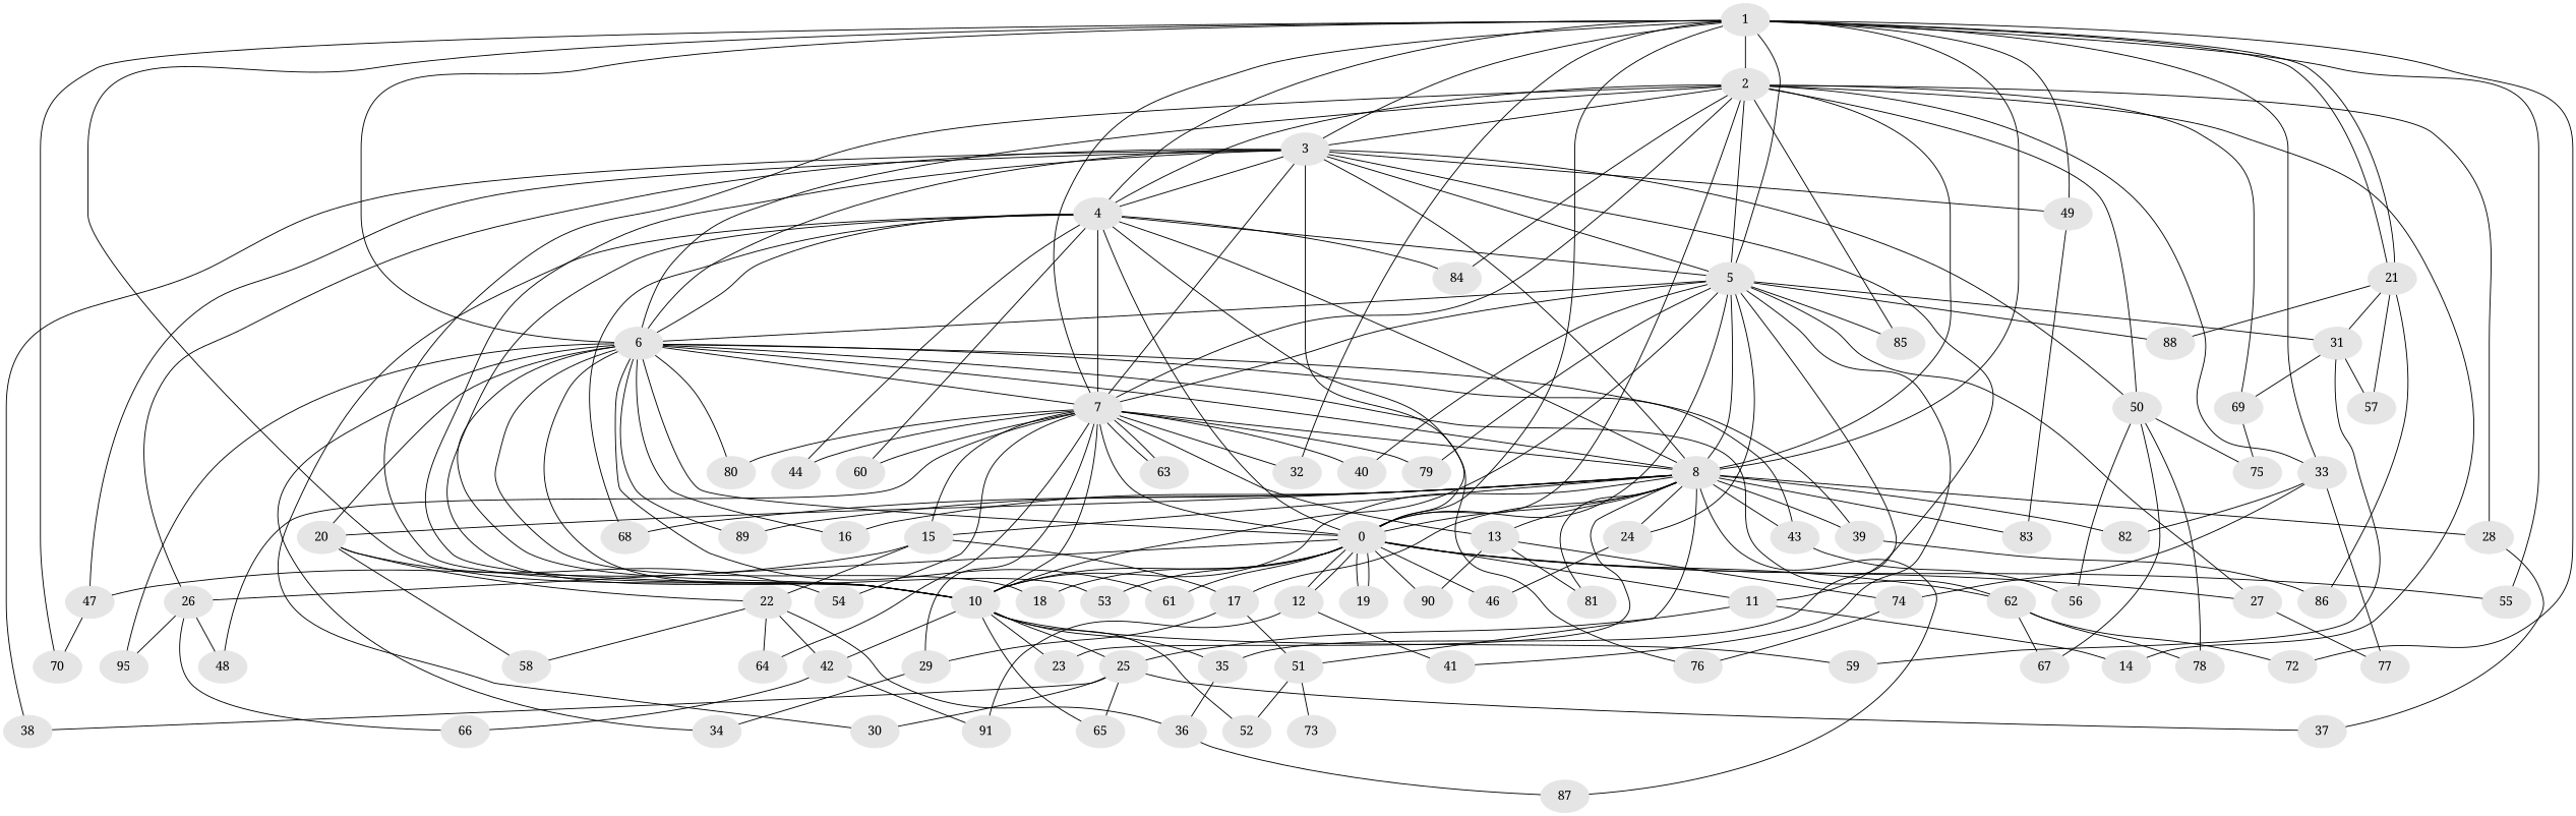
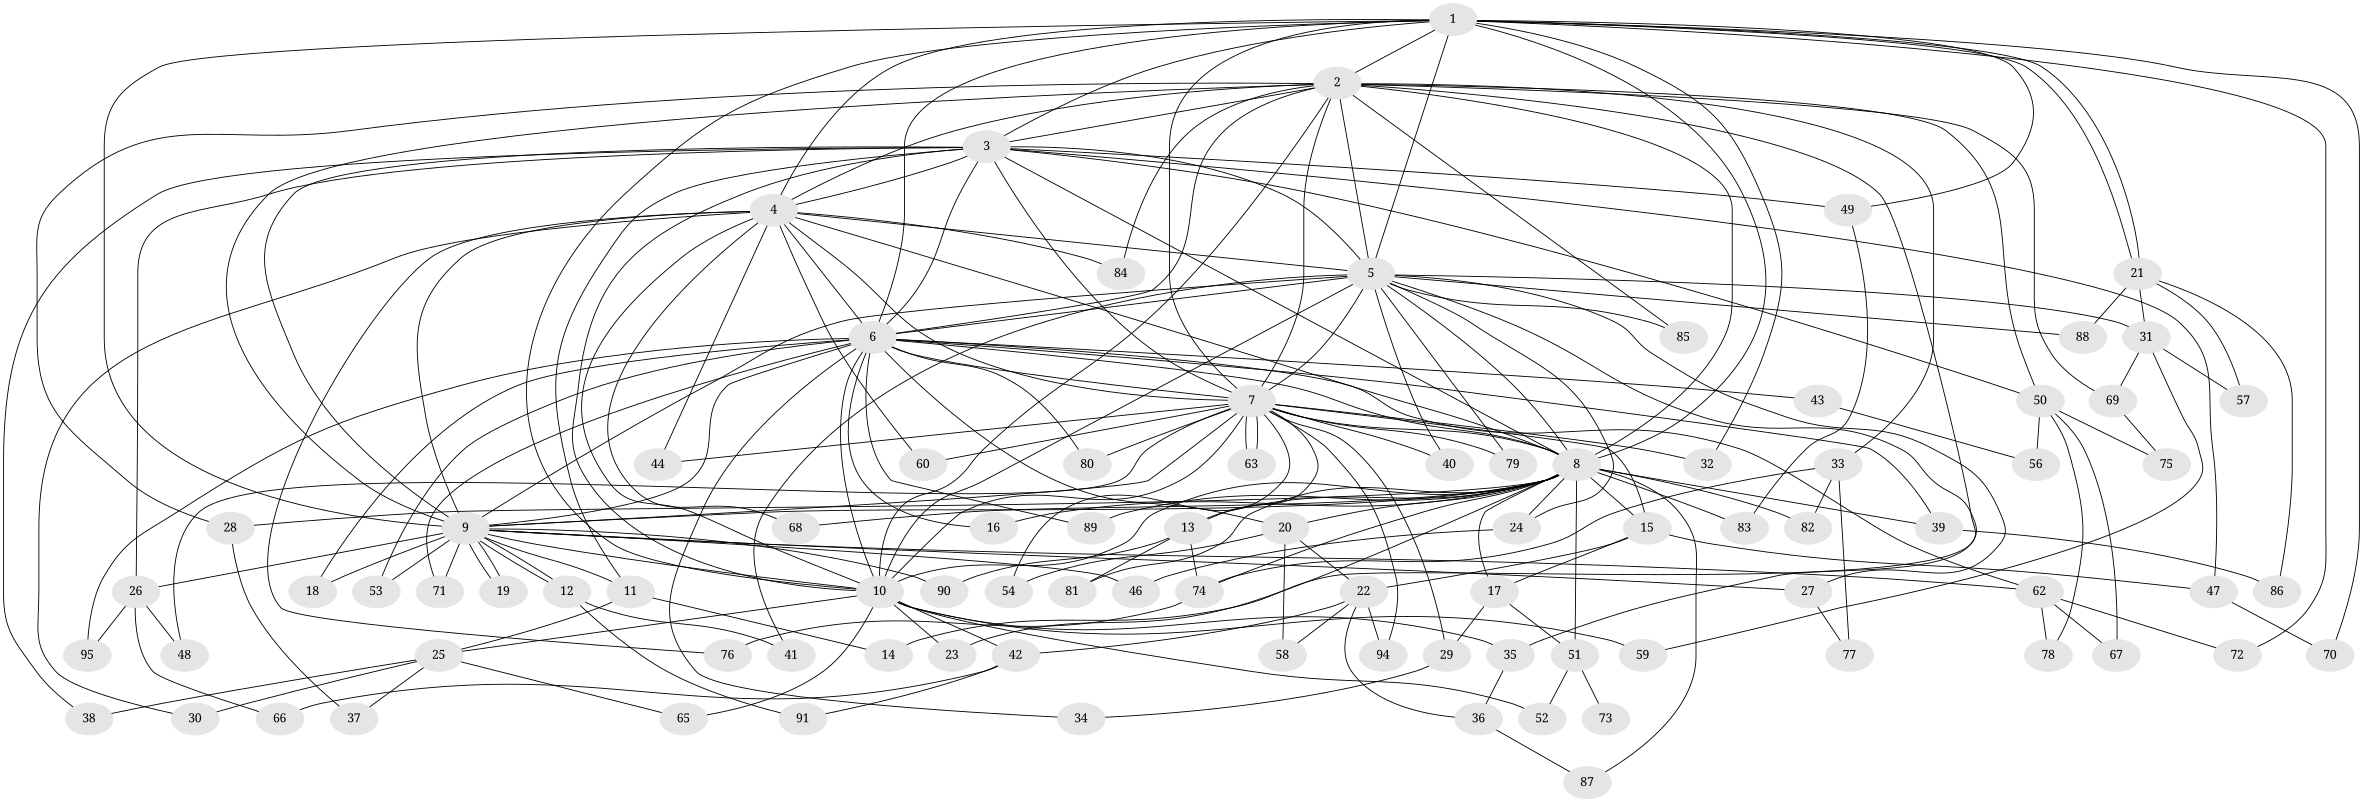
  graph {
    fontname="Noto Serif"
    node [color=gray90 fontname="Noto Serif" style=filled]
    edge [fontname="Noto Serif"]
    1
    2
    3
    4
    5
    6
    7
    8
-   9 [label=0]
+   9
    10
    21
    32
    33
    49
-   55
    70
    72
    14
    28
    50
    69
    84
    85
    11
    26
    38
    47
    30
    44
    60
    68
    76
    24
    27
    31
    35
    40
    41
    79
    88
    16
    18
    20
    34
    39
    43
    n47 [label=95]
    53
-   61
+   61 [label=71]
    62
    80
    89
    13
    15
    29
    48
    54
    63
-   64
+   64 [label=94]
    17
    23
    51
    81
    82
    83
    87
    12
    19
    46
    90
    25
    42
    52
    59
    65
    57
    86
    74
    77
    37
    56
    67
    75
    78
    66
    36
    22
    58
    73
    n90 [label=91]
    1 -- 2
    1 -- 3
    1 -- 4
    1 -- 5
    1 -- 6
    1 -- 7
    1 -- 8
    1 -- 9
    1 -- 10
    1 -- 21
    1 -- 21
    1 -- 32
-   1 -- 33
    1 -- 49
-   1 -- 55
    1 -- 70
    1 -- 72
    2 -- 3
    2 -- 4
    2 -- 5
    2 -- 6
    2 -- 7
    2 -- 8
    2 -- 9
    2 -- 10
    2 -- 33
    2 -- 14
    2 -- 28
    2 -- 50
    2 -- 69
    2 -- 84
    2 -- 85
    3 -- 4
    3 -- 5
    3 -- 6
    3 -- 7
    3 -- 8
    3 -- 9
    3 -- 10
    3 -- 49
    3 -- 50
    3 -- 11
    3 -- 26
    3 -- 38
    3 -- 47
    4 -- 5
    4 -- 6
    4 -- 7
    4 -- 8
    4 -- 9
    4 -- 10
    4 -- 84
    4 -- 30
    4 -- 44
    4 -- 60
    4 -- 68
    4 -- 76
    5 -- 6
    5 -- 7
    5 -- 8
    5 -- 9
    5 -- 10
    5 -- 85
    5 -- 24
    5 -- 27
    5 -- 31
    5 -- 35
    5 -- 40
    5 -- 41
    5 -- 79
    5 -- 88
    6 -- 7
    6 -- 8
    6 -- 9
    6 -- 10
    6 -- 16
    6 -- 18
    6 -- 20
    6 -- 34
    6 -- 39
    6 -- 43
    6 -- n47
    6 -- 53
    6 -- 61
    6 -- 62
    6 -- 80
    6 -- 89
    7 -- 8
    7 -- 9
    7 -- 10
    7 -- 32
    7 -- 44
    7 -- 60
    7 -- 40
    7 -- 79
    7 -- 80
    7 -- 13
    7 -- 15
    7 -- 29
    7 -- 48
    7 -- 54
    7 -- 63
    7 -- 63
    7 -- 64
    8 -- 9
    8 -- 10
    8 -- 28
    8 -- 68
    8 -- 24
    8 -- 16
    8 -- 20
    8 -- 39
-   8 -- 43
+   8 -- 74
    8 -- 89
    8 -- 13
    8 -- 15
    8 -- 17
    8 -- 23
    8 -- 51
    8 -- 81
    8 -- 82
    8 -- 83
    8 -- 87
    9 -- 10
-   9 -- 55
    9 -- 11
    9 -- 26
    9 -- 27
    9 -- 18
    9 -- 53
    9 -- 61
    9 -- 62
    9 -- 12
    9 -- 12
    9 -- 19
    9 -- 19
    9 -- 46
    9 -- 90
    10 -- 35
    10 -- 23
    10 -- 25
    10 -- 42
    10 -- 52
    10 -- 59
    10 -- 65
    21 -- 31
    21 -- 88
    21 -- 57
    21 -- 86
    33 -- 82
    33 -- 74
    33 -- 77
    49 -- 83
    28 -- 37
    50 -- 56
    50 -- 67
    50 -- 75
    50 -- 78
    69 -- 75
    11 -- 14
    11 -- 25
    26 -- n47
    26 -- 48
    26 -- 66
    47 -- 70
    24 -- 46
    27 -- 77
    31 -- 69
    31 -- 59
    31 -- 57
    35 -- 36
    20 -- 54
    20 -- 22
    20 -- 58
    39 -- 86
    43 -- 56
    62 -- 72
    62 -- 67
    62 -- 78
    13 -- 81
    13 -- 90
    13 -- 74
    15 -- 47
    15 -- 17
    15 -- 22
    29 -- 34
    17 -- 29
    17 -- 51
    51 -- 52
    51 -- 73
    12 -- 41
    12 -- n90
    25 -- 38
    25 -- 30
    25 -- 65
    25 -- 37
    42 -- 66
    42 -- n90
    74 -- 76
    36 -- 87
    22 -- 64
    22 -- 42
    22 -- 36
    22 -- 58
  }
